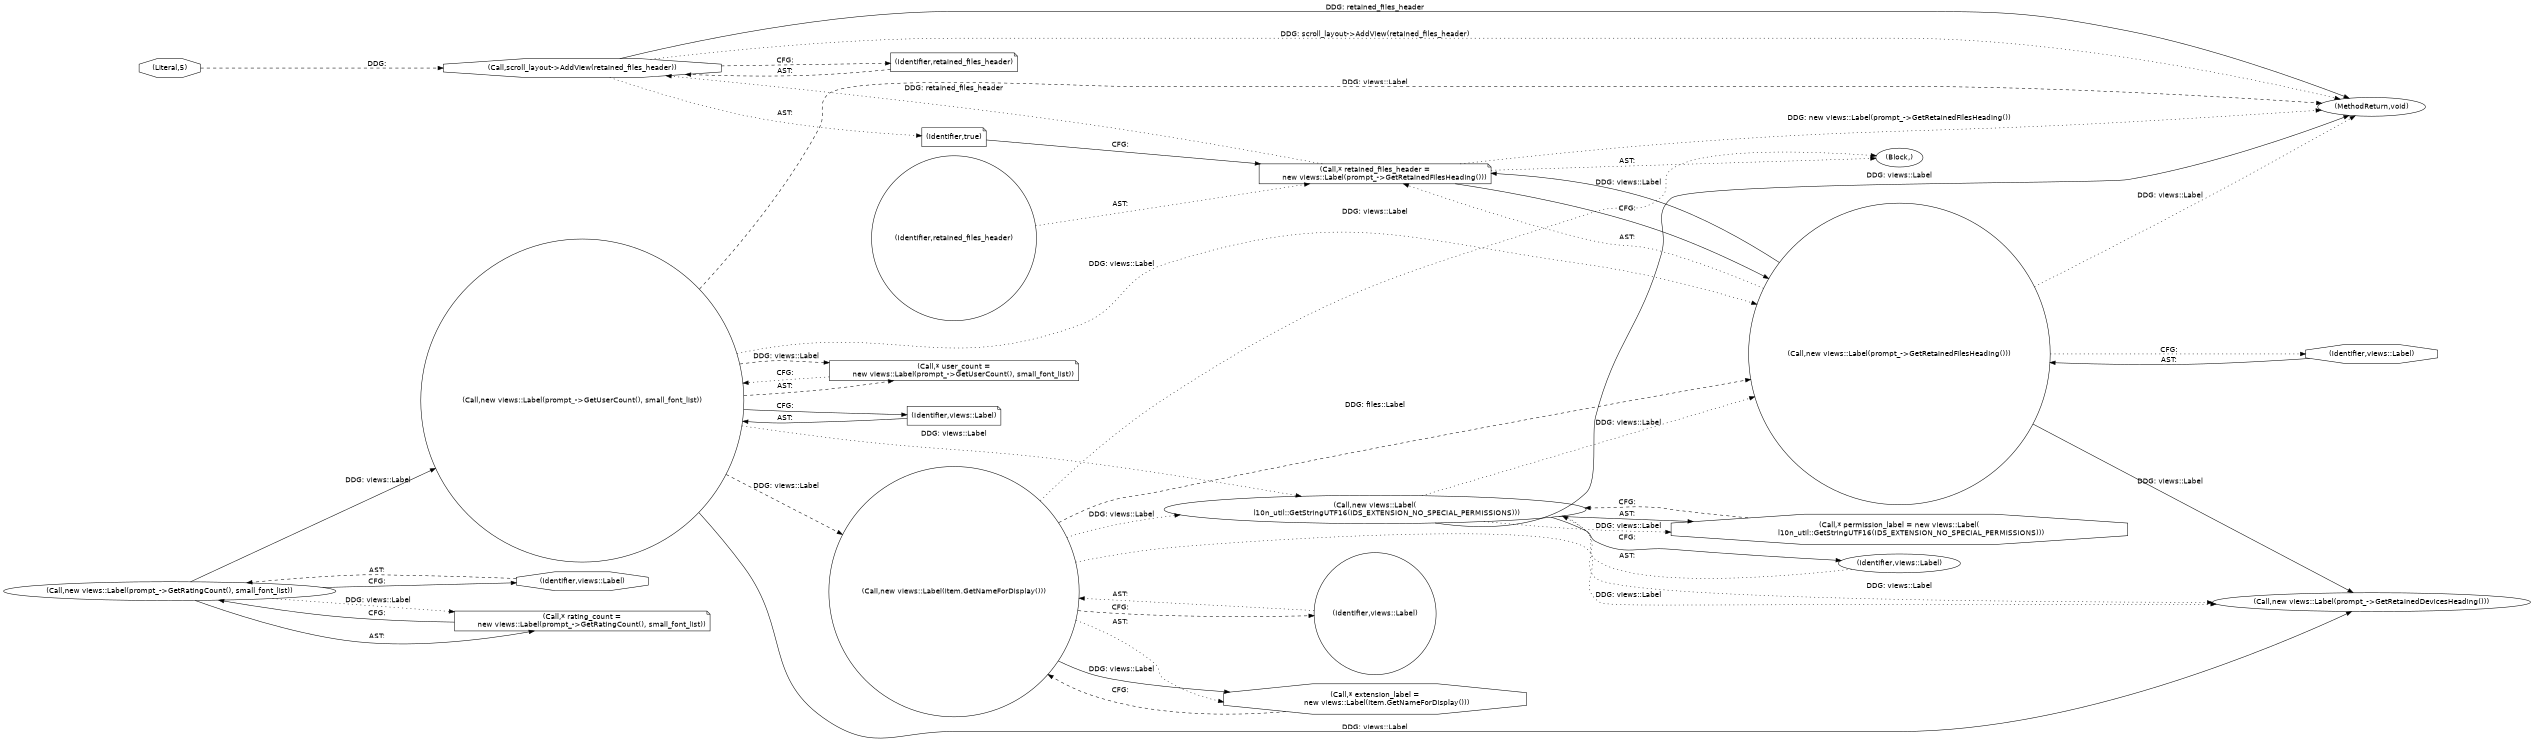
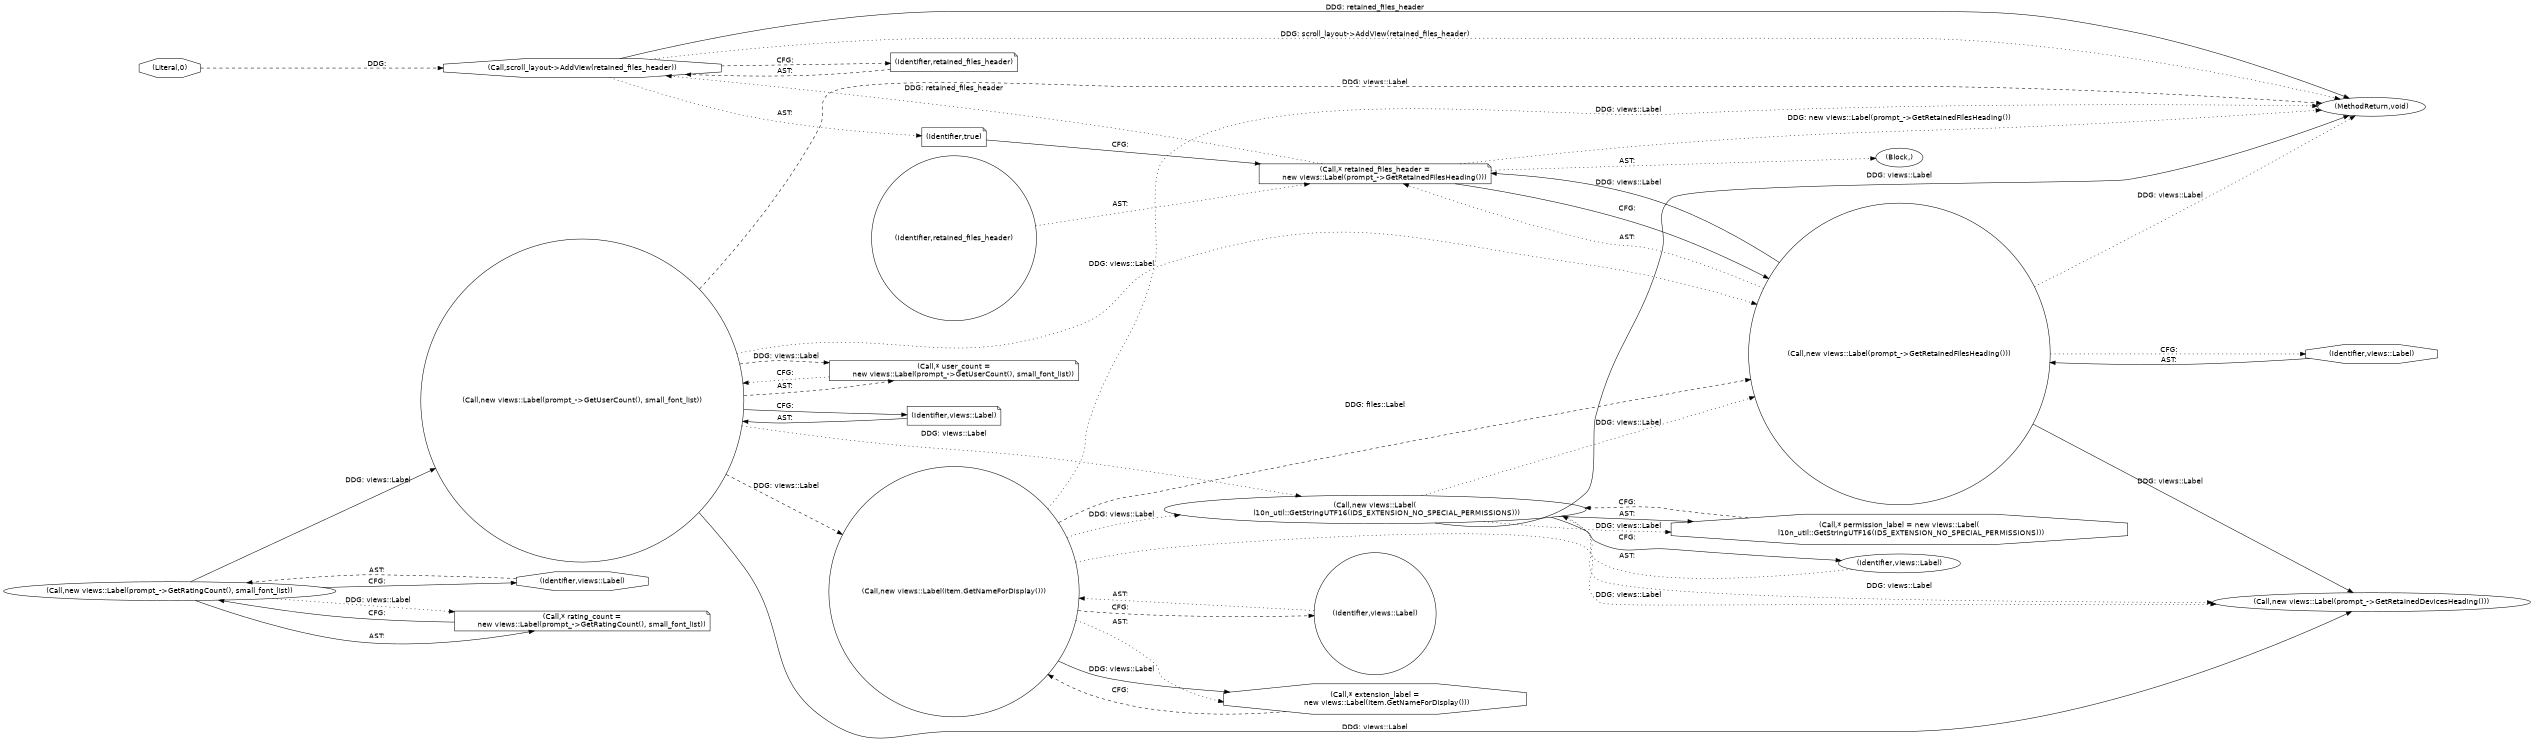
  digraph {
    fontname="DejaVu Sans"
    rankdir=LR
    node [fontname="DejaVu Sans" shape=octagon]
    edge [fontname="DejaVu Sans" style=dotted]
    n1 [label="(Call,scroll_layout->AddView(retained_files_header))"]
    n2 [label="(Identifier,retained_files_header)" shape=note]
    n3 [label="(MethodReturn,void)" shape=ellipse]
    n4 [label="(Identifier,true)" shape=note]
    n5 [label="(Block,)" shape=ellipse]
    n6 [label="(Call,* retained_files_header =\n        new views::Label(prompt_->GetRetainedFilesHeading()))" shape=note]
    n7 [label="(Call,new views::Label(prompt_->GetRetainedFilesHeading()))" shape=circle]
    n8 [label="(Identifier,views::Label)"]
    n9 [label="(Call,new views::Label(prompt_->GetRetainedDevicesHeading()))" shape=ellipse]
    n10 [label="(Call,new views::Label(item.GetNameForDisplay()))" shape=circle]
    n11 [label="(Call,new views::Label(\n          l10n_util::GetStringUTF16(IDS_EXTENSION_NO_SPECIAL_PERMISSIONS)))" shape=ellipse]
    n12 [label="(Call,* extension_label =\n          new views::Label(item.GetNameForDisplay()))"]
    n13 [label="(Identifier,views::Label)" shape=circle]
    n14 [label="(Call,* permission_label = new views::Label(\n          l10n_util::GetStringUTF16(IDS_EXTENSION_NO_SPECIAL_PERMISSIONS)))"]
    n15 [label="(Identifier,views::Label)" shape=ellipse]
    n16 [label="(Call,new views::Label(prompt_->GetUserCount(), small_font_list))" shape=circle]
    n17 [label="(Call,* user_count =\n        new views::Label(prompt_->GetUserCount(), small_font_list))" shape=note]
    n18 [label="(Identifier,views::Label)" shape=note]
    n19 [label="(Call,new views::Label(prompt_->GetRatingCount(), small_font_list))" shape=ellipse]
    n20 [label="(Identifier,views::Label)"]
    n21 [label="(Call,* rating_count =\n        new views::Label(prompt_->GetRatingCount(), small_font_list))" shape=note]
-   n22 [label="(Literal,5)"]
+   n22 [label="(Literal,0)"]
    n23 [label="(Identifier,retained_files_header)" shape=circle]
    n1 -> n2 [label="CFG: " style=dashed]
    n1 -> n3 [label="DDG: scroll_layout->AddView(retained_files_header)"]
    n1 -> n3 [label="DDG: retained_files_header" style=solid]
    n1 -> n4 [label="AST: "]
    n2 -> n1 [label="AST: " style=dashed]
    n4 -> n6 [label="CFG: " style=solid]
    n6 -> n1 [label="DDG: retained_files_header"]
    n6 -> n3 [label="DDG: new views::Label(prompt_->GetRetainedFilesHeading())"]
    n6 -> n5 [label="AST: "]
    n6 -> n7 [label="CFG: " style=solid]
    n7 -> n3 [label="DDG: views::Label"]
    n7 -> n6 [label="AST: "]
    n7 -> n6 [label="DDG: views::Label" style=solid]
    n7 -> n8 [label="CFG: "]
    n7 -> n9 [label="DDG: views::Label" style=solid]
    n8 -> n7 [label="AST: " style=solid]
-   n10 -> n5 [label="DDG: views::Label"]
+   n10 -> n3 [label="DDG: views::Label"]
    n10 -> n7 [label="DDG: files::Label" style=dashed]
    n10 -> n9 [label="DDG: views::Label"]
    n10 -> n11 [label="DDG: views::Label"]
    n10 -> n12 [label="AST: "]
    n10 -> n12 [label="DDG: views::Label" style=solid]
    n10 -> n13 [label="CFG: " style=dashed]
    n11 -> n3 [label="DDG: views::Label" style=solid]
    n11 -> n7 [label="DDG: views::Label"]
    n11 -> n9 [label="DDG: views::Label"]
    n11 -> n14 [label="AST: " style=solid]
    n11 -> n14 [label="DDG: views::Label"]
    n11 -> n15 [label="CFG: " style=solid]
    n12 -> n10 [label="CFG: " style=dashed]
    n13 -> n10 [label="AST: "]
    n14 -> n11 [label="CFG: " style=dashed]
    n15 -> n11 [label="AST: "]
    n16 -> n3 [label="DDG: views::Label" style=dashed]
    n16 -> n7 [label="DDG: views::Label"]
    n16 -> n9 [label="DDG: views::Label" style=solid]
    n16 -> n10 [label="DDG: views::Label" style=dashed]
    n16 -> n11 [label="DDG: views::Label"]
    n16 -> n17 [label="AST: " style=dashed]
    n16 -> n17 [label="DDG: views::Label" style=dashed]
    n16 -> n18 [label="CFG: " style=solid]
    n17 -> n16 [label="CFG: "]
    n18 -> n16 [label="AST: " style=solid]
    n19 -> n16 [label="DDG: views::Label" style=solid]
    n19 -> n20 [label="CFG: " style=solid]
    n19 -> n21 [label="AST: " style=solid]
    n19 -> n21 [label="DDG: views::Label"]
    n20 -> n19 [label="AST: " style=dashed]
    n21 -> n19 [label="CFG: " style=solid]
    n22 -> n1 [label="DDG: " style=dashed]
    n23 -> n6 [label="AST: "]
  }
